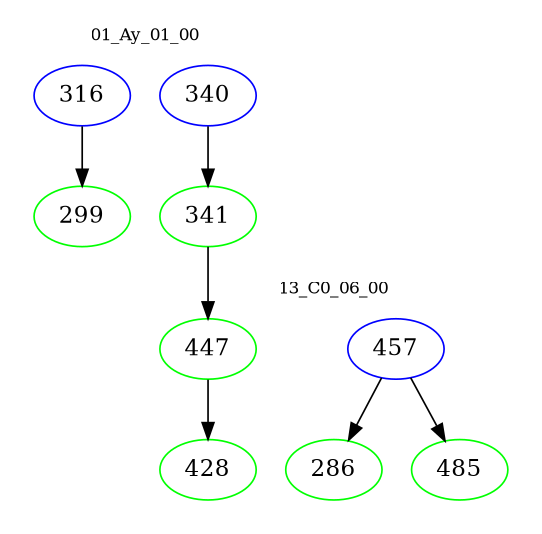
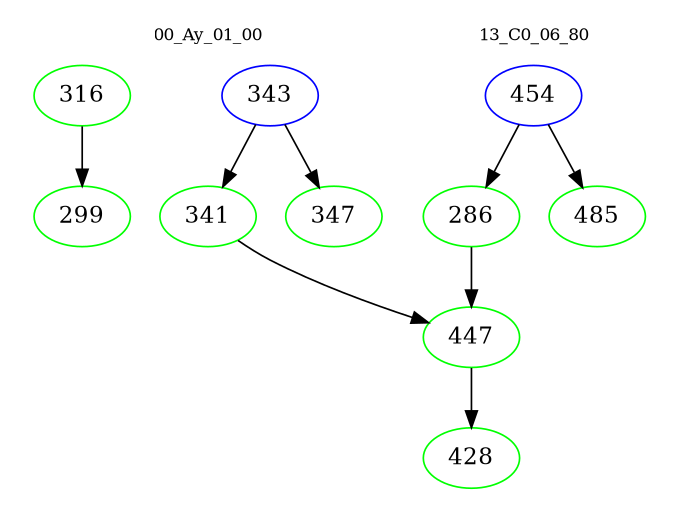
  digraph {
    node [color=green]
    edge [color=black]
-   n1 [color=blue label=340]
+   n1 [color=blue label=343]
    n2 [label=341]
-   n4 [color=blue label=316]
+   n3 [label=347]
+   n4 [label=316]
    n5 [label=299]
-   n6 [color=blue label=457]
+   n6 [color=blue label=454]
    n7 [label=286]
    n8 [label=485]
    n9 [label=447]
    n10 [label=428]
    subgraph cluster_1 {
      color=white
      fontsize=10
-     label="01_Ay_01_00"
+     label="00_Ay_01_00"
      n1
      n2
+     n3
      n4
      n5
    }
    subgraph cluster_2 {
      color=white
      fontsize=10
-     label="13_C0_06_00"
+     label="13_C0_06_80"
      n6
      n7
      n8
      n9
      n10
    }
    n1 -> n2
+   n1 -> n3
    n2 -> n9
    n4 -> n5
    n6 -> n7
    n6 -> n8
+   n7 -> n9
    n9 -> n10
  }
